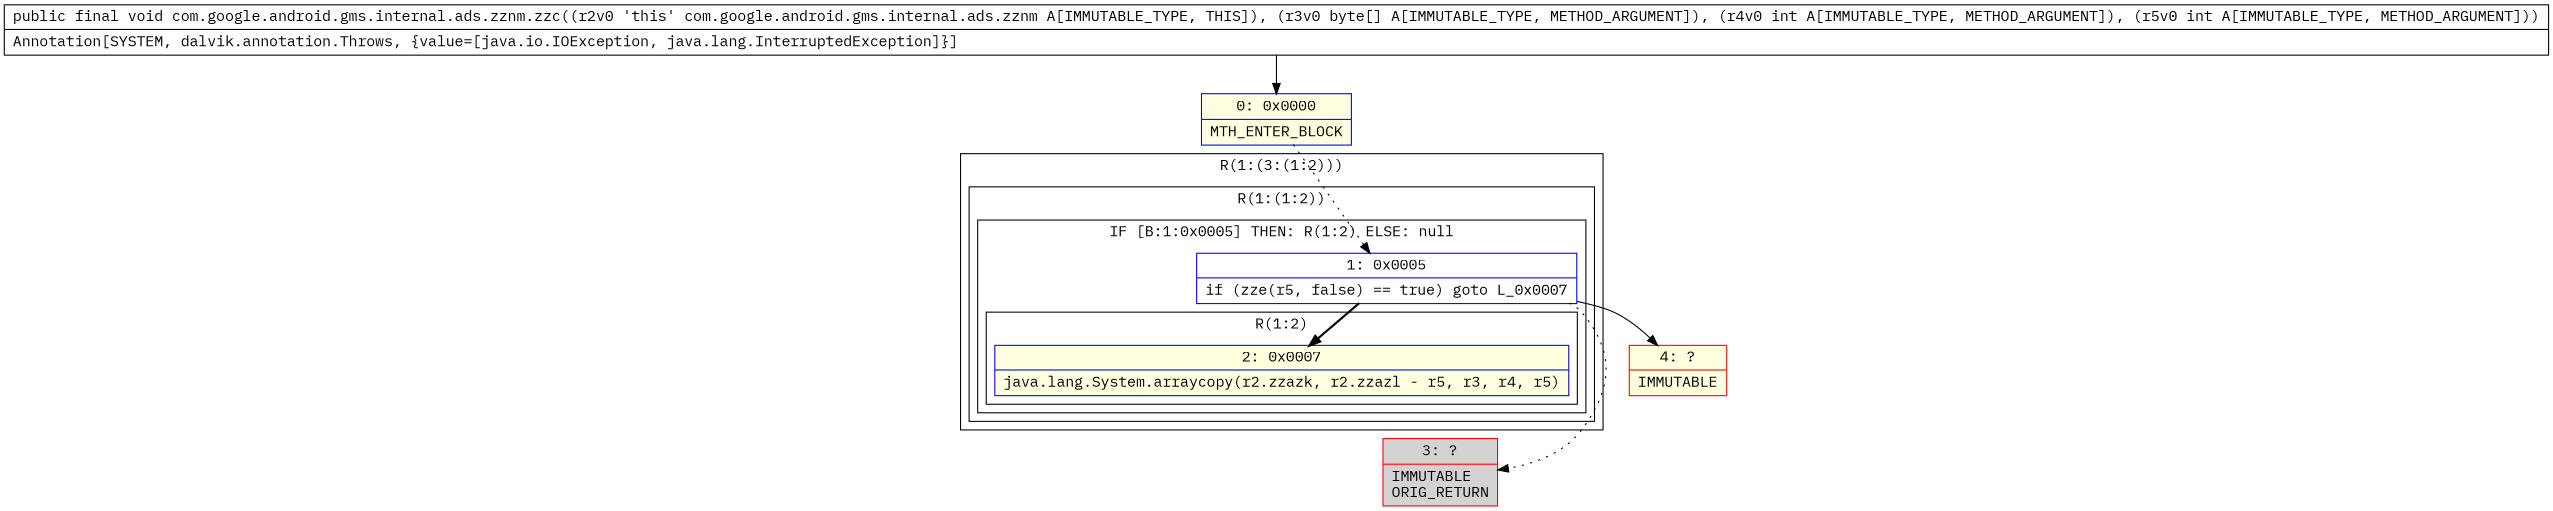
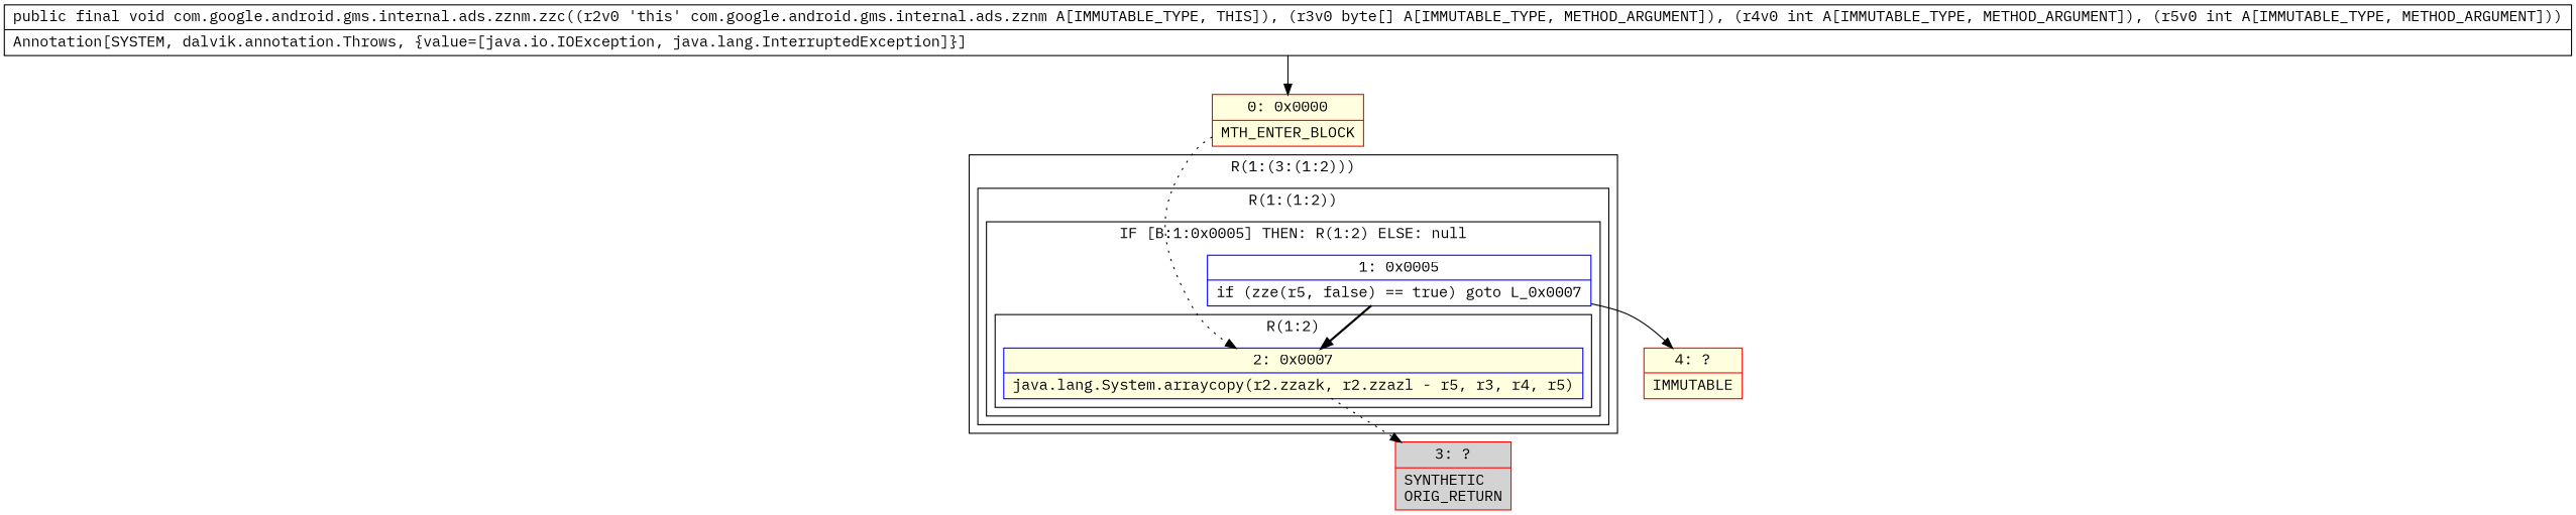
  digraph {
    fontname="IBM Plex Mono"
    node [color=red fillcolor=lightyellow fontname="IBM Plex Mono" shape=record style=filled]
    edge [fontname="IBM Plex Mono" style=dotted]
    n1 [color=blue label="{2\:\ 0x0007|java.lang.System.arraycopy(r2.zzazk, r2.zzazl \- r5, r3, r4, r5)\l}"]
    n2 [color=blue fillcolor=white label="{1\:\ 0x0005|if (zze(r5, false) == true) goto L_0x0007\l}"]
-   n3 [fillcolor=lightgrey label="{3\:\ ?|IMMUTABLE\lORIG_RETURN\l}"]
+   n3 [fillcolor=lightgrey label="{3\:\ ?|SYNTHETIC\lORIG_RETURN\l}"]
    n4 [label="{4\:\ ?|IMMUTABLE\l}"]
-   n5 [color=blue label="{0\:\ 0x0000|MTH_ENTER_BLOCK\l}"]
+   n5 [label="{0\:\ 0x0000|MTH_ENTER_BLOCK\l}"]
    n6 [fillcolor=white label="{public final void com.google.android.gms.internal.ads.zznm.zzc((r2v0 'this' com.google.android.gms.internal.ads.zznm A[IMMUTABLE_TYPE, THIS]), (r3v0 byte[] A[IMMUTABLE_TYPE, METHOD_ARGUMENT]), (r4v0 int A[IMMUTABLE_TYPE, METHOD_ARGUMENT]), (r5v0 int A[IMMUTABLE_TYPE, METHOD_ARGUMENT]))  | Annotation[SYSTEM, dalvik.annotation.Throws, \{value=[java.io.IOException, java.lang.InterruptedException]\}]\l}" color=""]
    subgraph cluster_1 {
      label="R(1:(3:(1:2)))"
      subgraph cluster_2 {
        label="R(1:(1:2))"
        subgraph cluster_3 {
          label="IF [B:1:0x0005] THEN: R(1:2) ELSE: null"
          n2
          subgraph cluster_4 {
            label="R(1:2)"
            n1
          }
        }
      }
    }
-   n2 -> n3
+   n1 -> n3
    n2 -> n1 [style=bold]
    n2 -> n4 [style=solid]
-   n5 -> n2
+   n5 -> n1
    n6 -> n5 [style=solid]
  }
